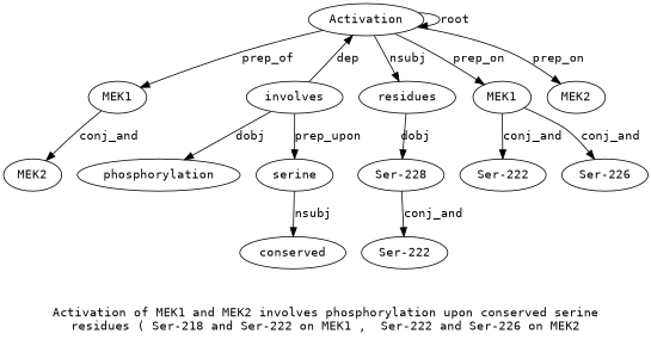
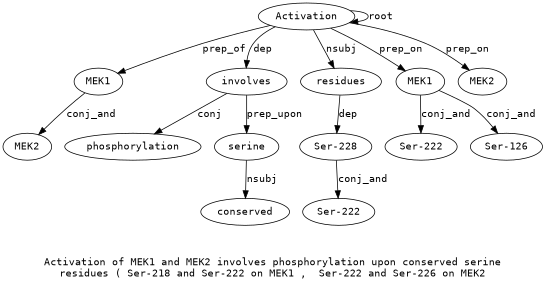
  digraph {
    fontname="DejaVu Sans Mono"
    label="Activation of MEK1 and MEK2 involves phosphorylation upon conserved serine\nresidues ( Ser-218 and Ser-222 on MEK1 ,  Ser-222 and Ser-226 on MEK2"
    node [fillcolor=white fontname="DejaVu Sans Mono" style=filled]
    edge [fontname="DejaVu Sans Mono"]
    n1 [label=Activation]
    n2 [label=MEK1]
    n3 [label=involves]
    n4 [label=residues]
    n5 [label=MEK1]
    n6 [label=MEK2]
    n7 [label=MEK2]
    n8 [label=phosphorylation]
    n9 [label=serine]
    n10 [label="Ser-228"]
    n11 [label="Ser-222"]
-   n12 [label="Ser-226"]
+   n12 [label="Ser-126"]
    n13 [label=conserved]
    n14 [label="Ser-222"]
    n1 -> n1 [label=root]
    n1 -> n2 [label=prep_of]
-   n3 -> n1 [label=dep]
+   n1 -> n3 [label=dep]
    n1 -> n4 [label=nsubj]
    n1 -> n5 [label=prep_on]
    n1 -> n6 [label=prep_on]
    n2 -> n7 [label=conj_and]
-   n3 -> n8 [label=dobj]
+   n3 -> n8 [label=conj]
    n3 -> n9 [label=prep_upon]
-   n4 -> n10 [label=dobj]
+   n4 -> n10 [label=dep]
    n5 -> n11 [label=conj_and]
    n5 -> n12 [label=conj_and]
    n9 -> n13 [label=nsubj]
    n10 -> n14 [label=conj_and]
  }
